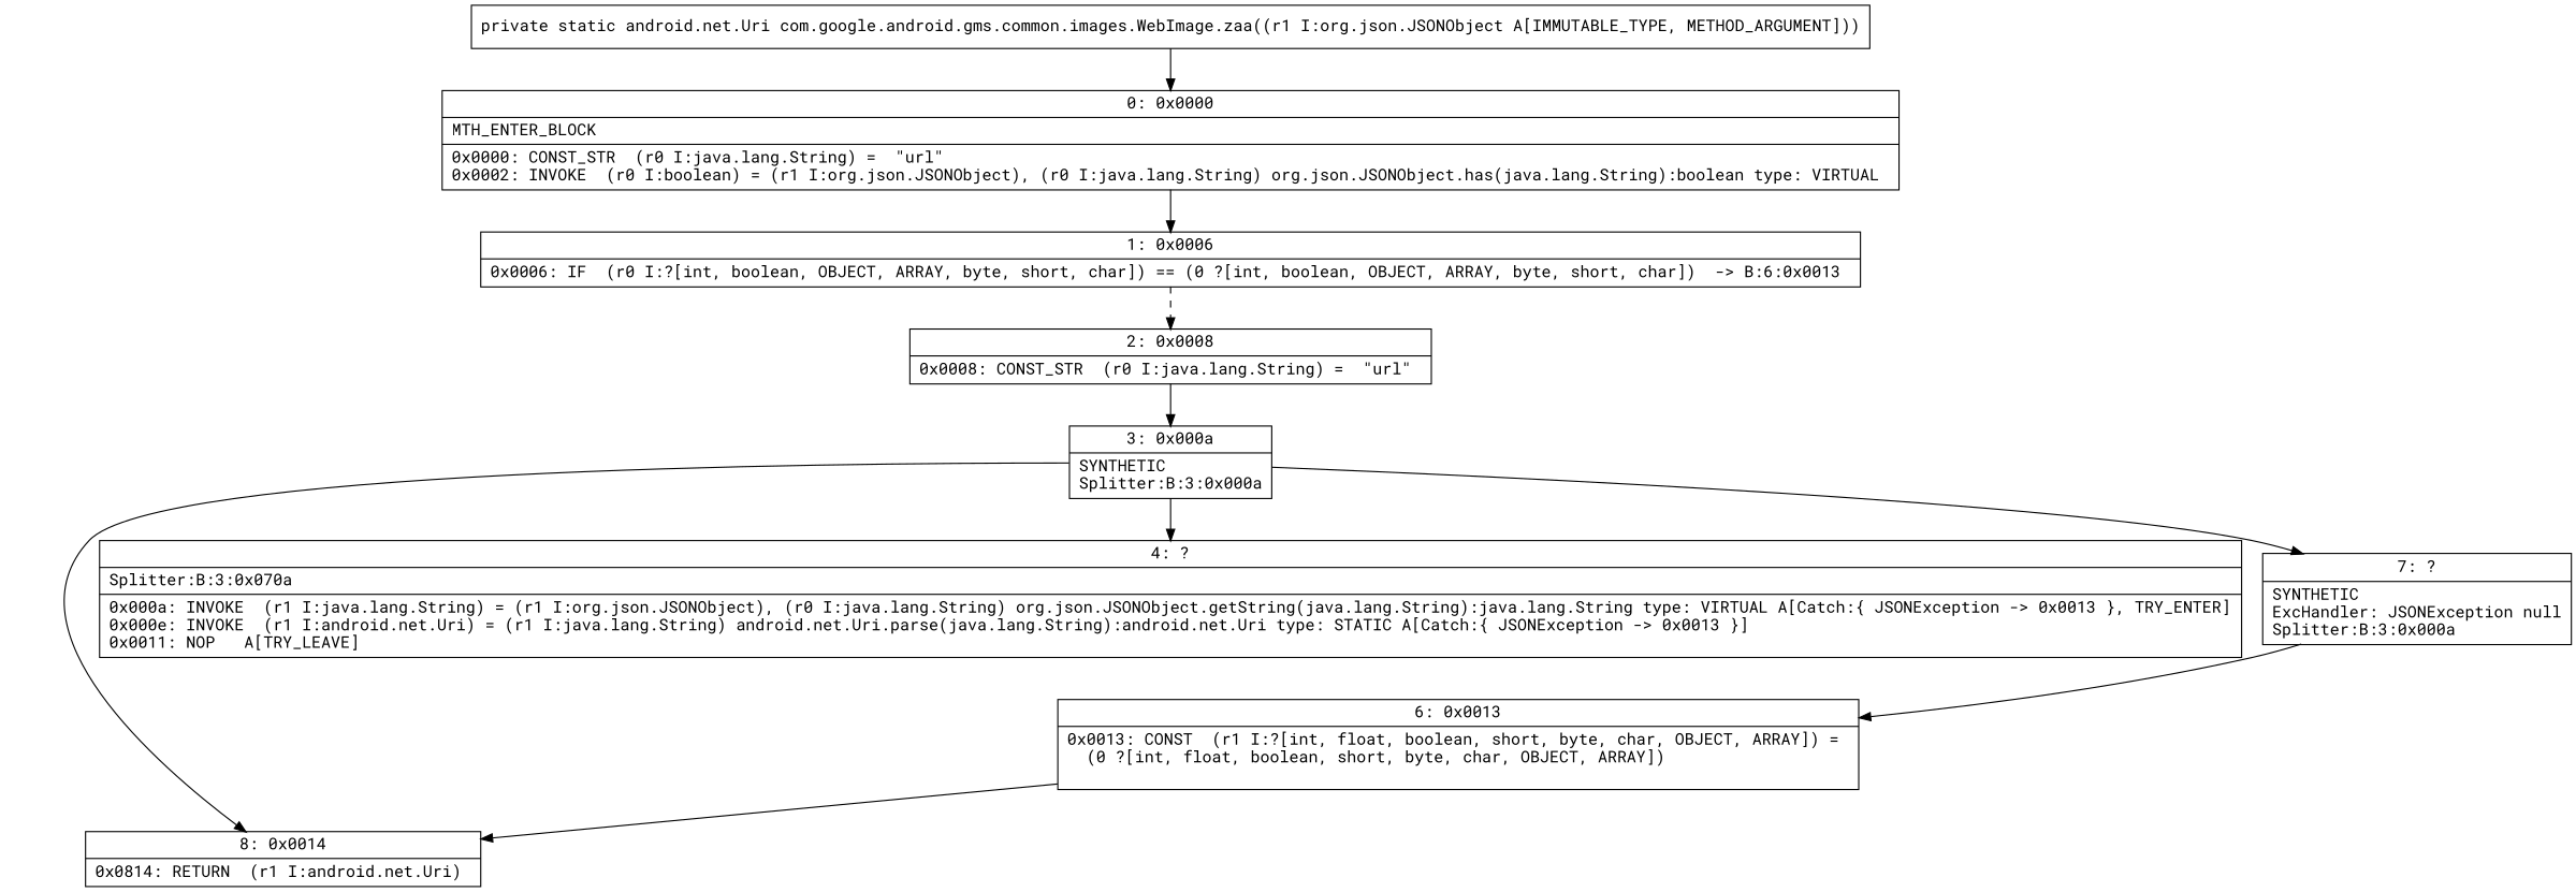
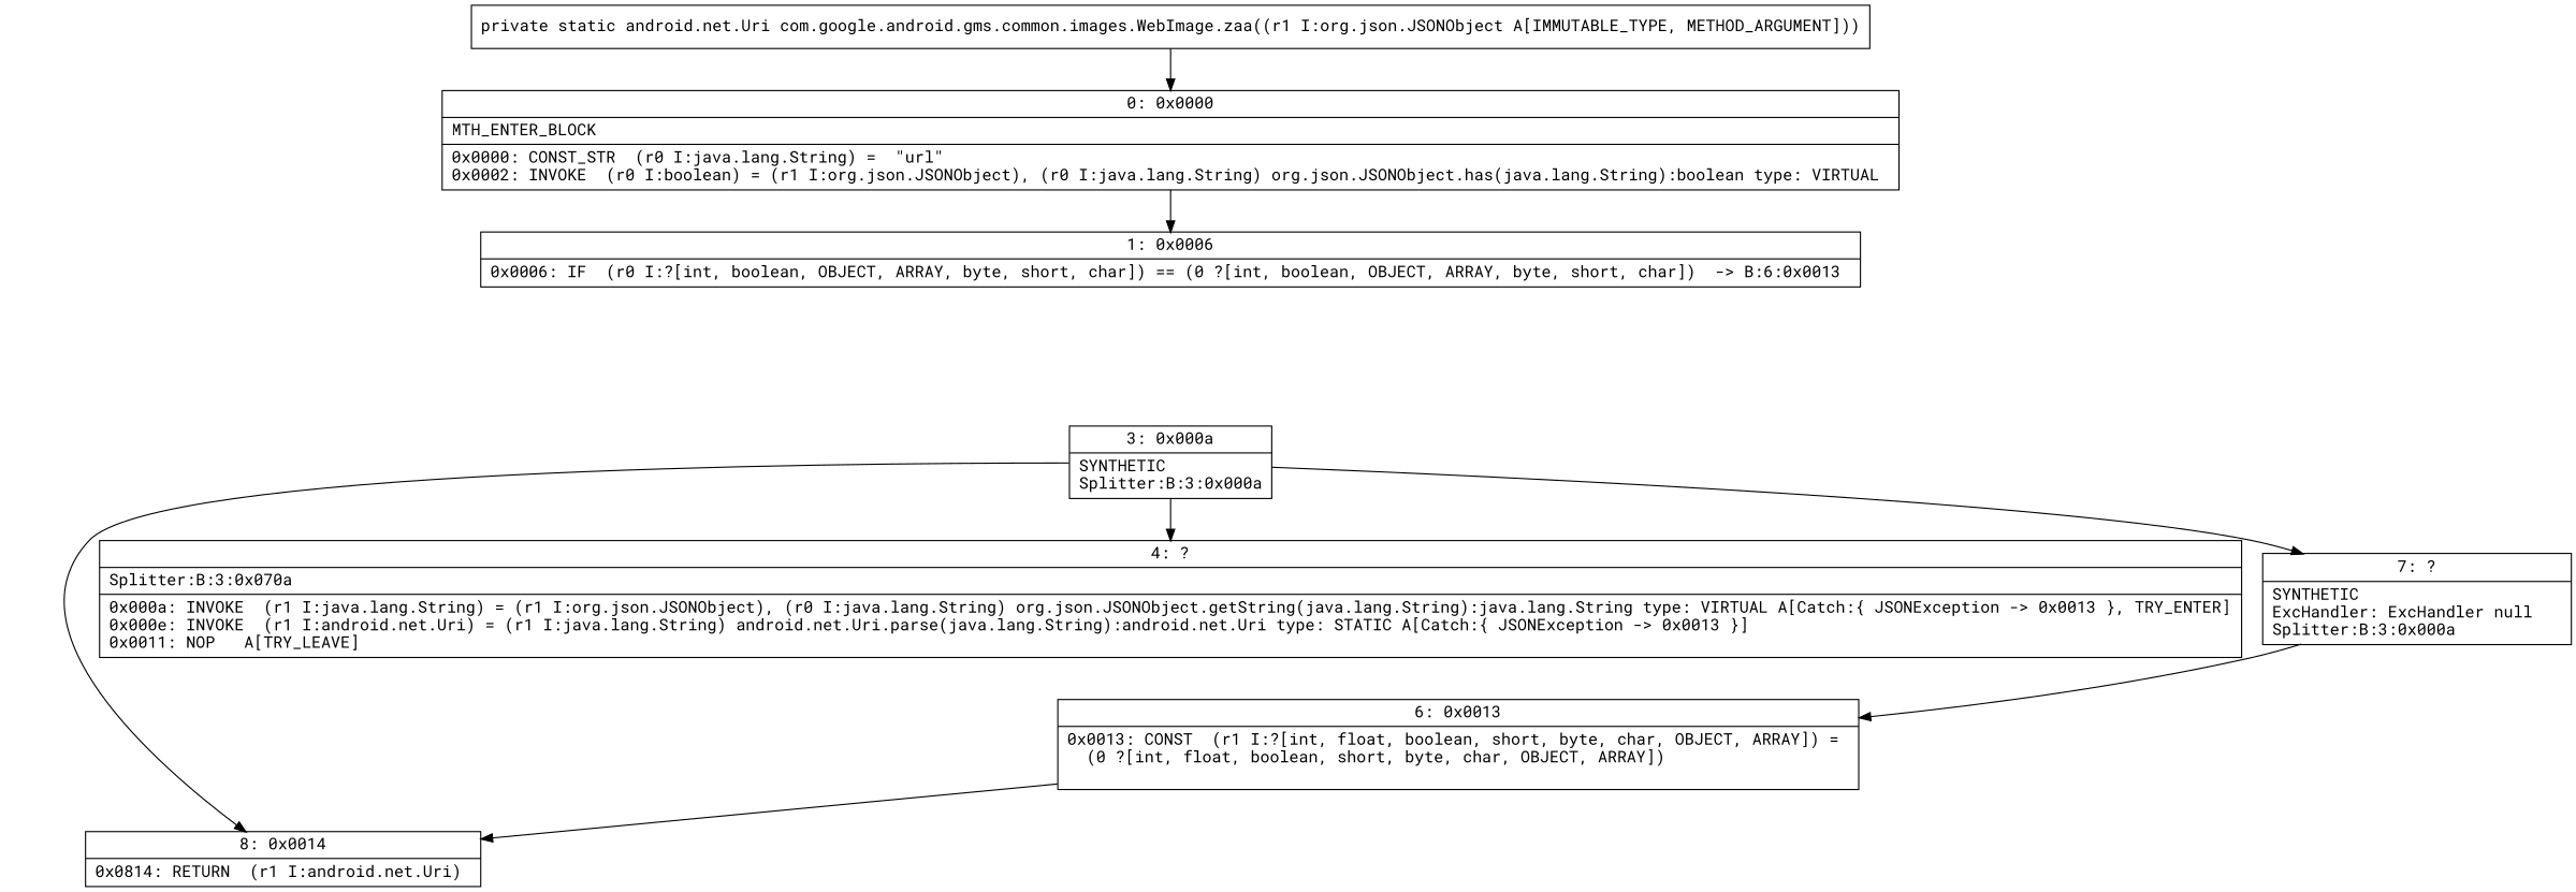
  digraph {
    fontname="Roboto Mono"
    node [fontname="Roboto Mono" shape=record]
    edge [fontname="Roboto Mono"]
    n1 [label="{0\:\ 0x0000|MTH_ENTER_BLOCK\l|0x0000: CONST_STR  (r0 I:java.lang.String) =  \"url\" \l0x0002: INVOKE  (r0 I:boolean) = (r1 I:org.json.JSONObject), (r0 I:java.lang.String) org.json.JSONObject.has(java.lang.String):boolean type: VIRTUAL \l}"]
    n2 [label="{1\:\ 0x0006|0x0006: IF  (r0 I:?[int, boolean, OBJECT, ARRAY, byte, short, char]) == (0 ?[int, boolean, OBJECT, ARRAY, byte, short, char])  \-\> B:6:0x0013 \l}"]
-   n3 [label="{2\:\ 0x0008|0x0008: CONST_STR  (r0 I:java.lang.String) =  \"url\" \l}"]
    n4 [label="{3\:\ 0x000a|SYNTHETIC\lSplitter:B:3:0x000a\l}"]
    n5 [label="{6\:\ 0x0013|0x0013: CONST  (r1 I:?[int, float, boolean, short, byte, char, OBJECT, ARRAY]) = \l  (0 ?[int, float, boolean, short, byte, char, OBJECT, ARRAY])\l \l}"]
    n6 [label="{8\:\ 0x0014|0x0814: RETURN  (r1 I:android.net.Uri) \l}"]
    n7 [label="{4\:\ ?|Splitter:B:3:0x070a\l|0x000a: INVOKE  (r1 I:java.lang.String) = (r1 I:org.json.JSONObject), (r0 I:java.lang.String) org.json.JSONObject.getString(java.lang.String):java.lang.String type: VIRTUAL A[Catch:\{ JSONException \-\> 0x0013 \}, TRY_ENTER]\l0x000e: INVOKE  (r1 I:android.net.Uri) = (r1 I:java.lang.String) android.net.Uri.parse(java.lang.String):android.net.Uri type: STATIC A[Catch:\{ JSONException \-\> 0x0013 \}]\l0x0011: NOP   A[TRY_LEAVE]\l}"]
-   n8 [label="{7\:\ ?|SYNTHETIC\lExcHandler: JSONException null\lSplitter:B:3:0x000a\l}"]
+   n8 [label="{7\:\ ?|SYNTHETIC\lExcHandler: ExcHandler null\lSplitter:B:3:0x000a\l}"]
    n9 [label="{private static android.net.Uri com.google.android.gms.common.images.WebImage.zaa((r1 I:org.json.JSONObject A[IMMUTABLE_TYPE, METHOD_ARGUMENT])) }"]
    n1 -> n2
-   n2 -> n3 [style=dashed]
-   n3 -> n4
    n4 -> n6
    n4 -> n7
    n4 -> n8
    n5 -> n6
    n8 -> n5
    n9 -> n1
  }
